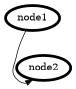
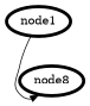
  digraph {
    splines=true
    node [penwidth=4]
    node1
-   node2
+   node2 [label=node8]
    node1 -> node2 [headport=sw]
  }
